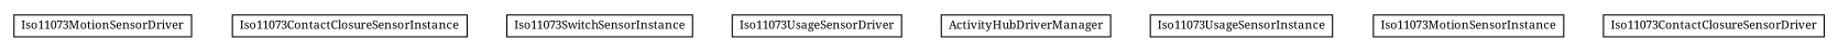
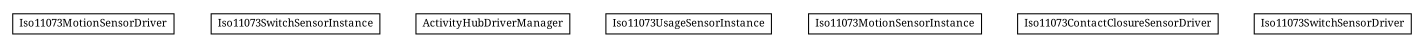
  digraph {
    nodesep=0.25
    ranksep=0.5
    fontname="Noto Serif"
    node [fontcolor=black fontname="Noto Serif" fontsize=10.0 shape=plaintext]
    n1 [label=<<table title="org.universAAL.lddi.exporter.activityhub.driver.Iso11073MotionSensorDriver" border="0" cellborder="1" cellspacing="0" cellpadding="2" port="p" href="./Iso11073MotionSensorDriver.html"> 		<tr><td><table border="0" cellspacing="0" cellpadding="1"> <tr><td align="center" balign="center"> Iso11073MotionSensorDriver </td></tr> 		</table></td></tr> 		</table>>]
-   n2 [label=<<table title="org.universAAL.lddi.exporter.activityhub.driver.Iso11073ContactClosureSensorInstance" border="0" cellborder="1" cellspacing="0" cellpadding="2" port="p" href="./Iso11073ContactClosureSensorInstance.html"> 		<tr><td><table border="0" cellspacing="0" cellpadding="1"> <tr><td align="center" balign="center"> Iso11073ContactClosureSensorInstance </td></tr> 		</table></td></tr> 		</table>>]
    n3 [label=<<table title="org.universAAL.lddi.exporter.activityhub.driver.Iso11073SwitchSensorInstance" border="0" cellborder="1" cellspacing="0" cellpadding="2" port="p" href="./Iso11073SwitchSensorInstance.html"> 		<tr><td><table border="0" cellspacing="0" cellpadding="1"> <tr><td align="center" balign="center"> Iso11073SwitchSensorInstance </td></tr> 		</table></td></tr> 		</table>>]
-   n4 [label=<<table title="org.universAAL.lddi.exporter.activityhub.driver.Iso11073UsageSensorDriver" border="0" cellborder="1" cellspacing="0" cellpadding="2" port="p" href="./Iso11073UsageSensorDriver.html"> 		<tr><td><table border="0" cellspacing="0" cellpadding="1"> <tr><td align="center" balign="center"> Iso11073UsageSensorDriver </td></tr> 		</table></td></tr> 		</table>>]
    n5 [label=<<table title="org.universAAL.lddi.exporter.activityhub.driver.ActivityHubDriverManager" border="0" cellborder="1" cellspacing="0" cellpadding="2" port="p" href="./ActivityHubDriverManager.html"> 		<tr><td><table border="0" cellspacing="0" cellpadding="1"> <tr><td align="center" balign="center"> ActivityHubDriverManager </td></tr> 		</table></td></tr> 		</table>>]
    n6 [label=<<table title="org.universAAL.lddi.exporter.activityhub.driver.Iso11073UsageSensorInstance" border="0" cellborder="1" cellspacing="0" cellpadding="2" port="p" href="./Iso11073UsageSensorInstance.html"> 		<tr><td><table border="0" cellspacing="0" cellpadding="1"> <tr><td align="center" balign="center"> Iso11073UsageSensorInstance </td></tr> 		</table></td></tr> 		</table>>]
    n7 [label=<<table title="org.universAAL.lddi.exporter.activityhub.driver.Iso11073MotionSensorInstance" border="0" cellborder="1" cellspacing="0" cellpadding="2" port="p" href="./Iso11073MotionSensorInstance.html"> 		<tr><td><table border="0" cellspacing="0" cellpadding="1"> <tr><td align="center" balign="center"> Iso11073MotionSensorInstance </td></tr> 		</table></td></tr> 		</table>>]
    n8 [label=<<table title="org.universAAL.lddi.exporter.activityhub.driver.Iso11073ContactClosureSensorDriver" border="0" cellborder="1" cellspacing="0" cellpadding="2" port="p" href="./Iso11073ContactClosureSensorDriver.html"> 		<tr><td><table border="0" cellspacing="0" cellpadding="1"> <tr><td align="center" balign="center"> Iso11073ContactClosureSensorDriver </td></tr> 		</table></td></tr> 		</table>>]
+   n9 [label=<<table title="org.universAAL.lddi.exporter.activityhub.driver.Iso11073SwitchSensorDriver" border="0" cellborder="1" cellspacing="0" cellpadding="2" port="p" href="./Iso11073SwitchSensorDriver.html"> 		<tr><td><table border="0" cellspacing="0" cellpadding="1"> <tr><td align="center" balign="center"> Iso11073SwitchSensorDriver </td></tr> 		</table></td></tr> 		</table>>]
  }
